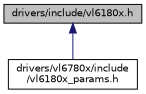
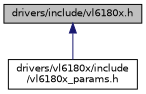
  digraph {
    node [color=black fontname=Helvetica fontsize=10 shape=record style=filled]
    n1 [fillcolor=grey75 fontcolor=black height=0.2 label="drivers/include/vl6180x.h" width=0.4]
-   n2 [fillcolor=white height=0.2 label="drivers/vl6780x/include\l/vl6180x_params.h" width=0.4]
+   n2 [fillcolor=white height=0.2 label="drivers/vl6180x/include\l/vl6180x_params.h" width=0.4]
    n1 -> n2 [color=midnightblue dir=back fontname=Helvetica fontsize=10 labelfontname=Helvetica labelfontsize=10 style=solid]
  }
